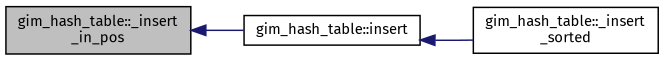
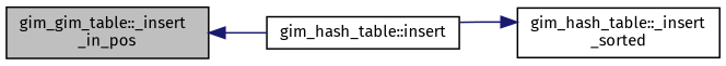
  digraph {
    fontname="Fira Sans"
    rankdir=LR
    node [color=black fillcolor=white fontname="Fira Sans" fontsize=10 shape=record style=filled]
    edge [color=midnightblue dir=back fontname="Fira Sans" fontsize=10 labelfontname=Helvetica labelfontsize=10 style=solid]
-   n1 [fillcolor=grey75 fontcolor=black height=0.2 label="gim_hash_table::_insert\l_in_pos" width=0.4]
+   n1 [fillcolor=grey75 fontcolor=black height=0.2 label="gim_gim_table::_insert\l_in_pos" width=0.4]
    n2 [height=0.2 label="gim_hash_table::insert" width=0.4]
    n3 [height=0.2 label="gim_hash_table::_insert\l_sorted" width=0.4]
    n1 -> n2
-   n2 -> n3
+   n3 -> n2
  }
